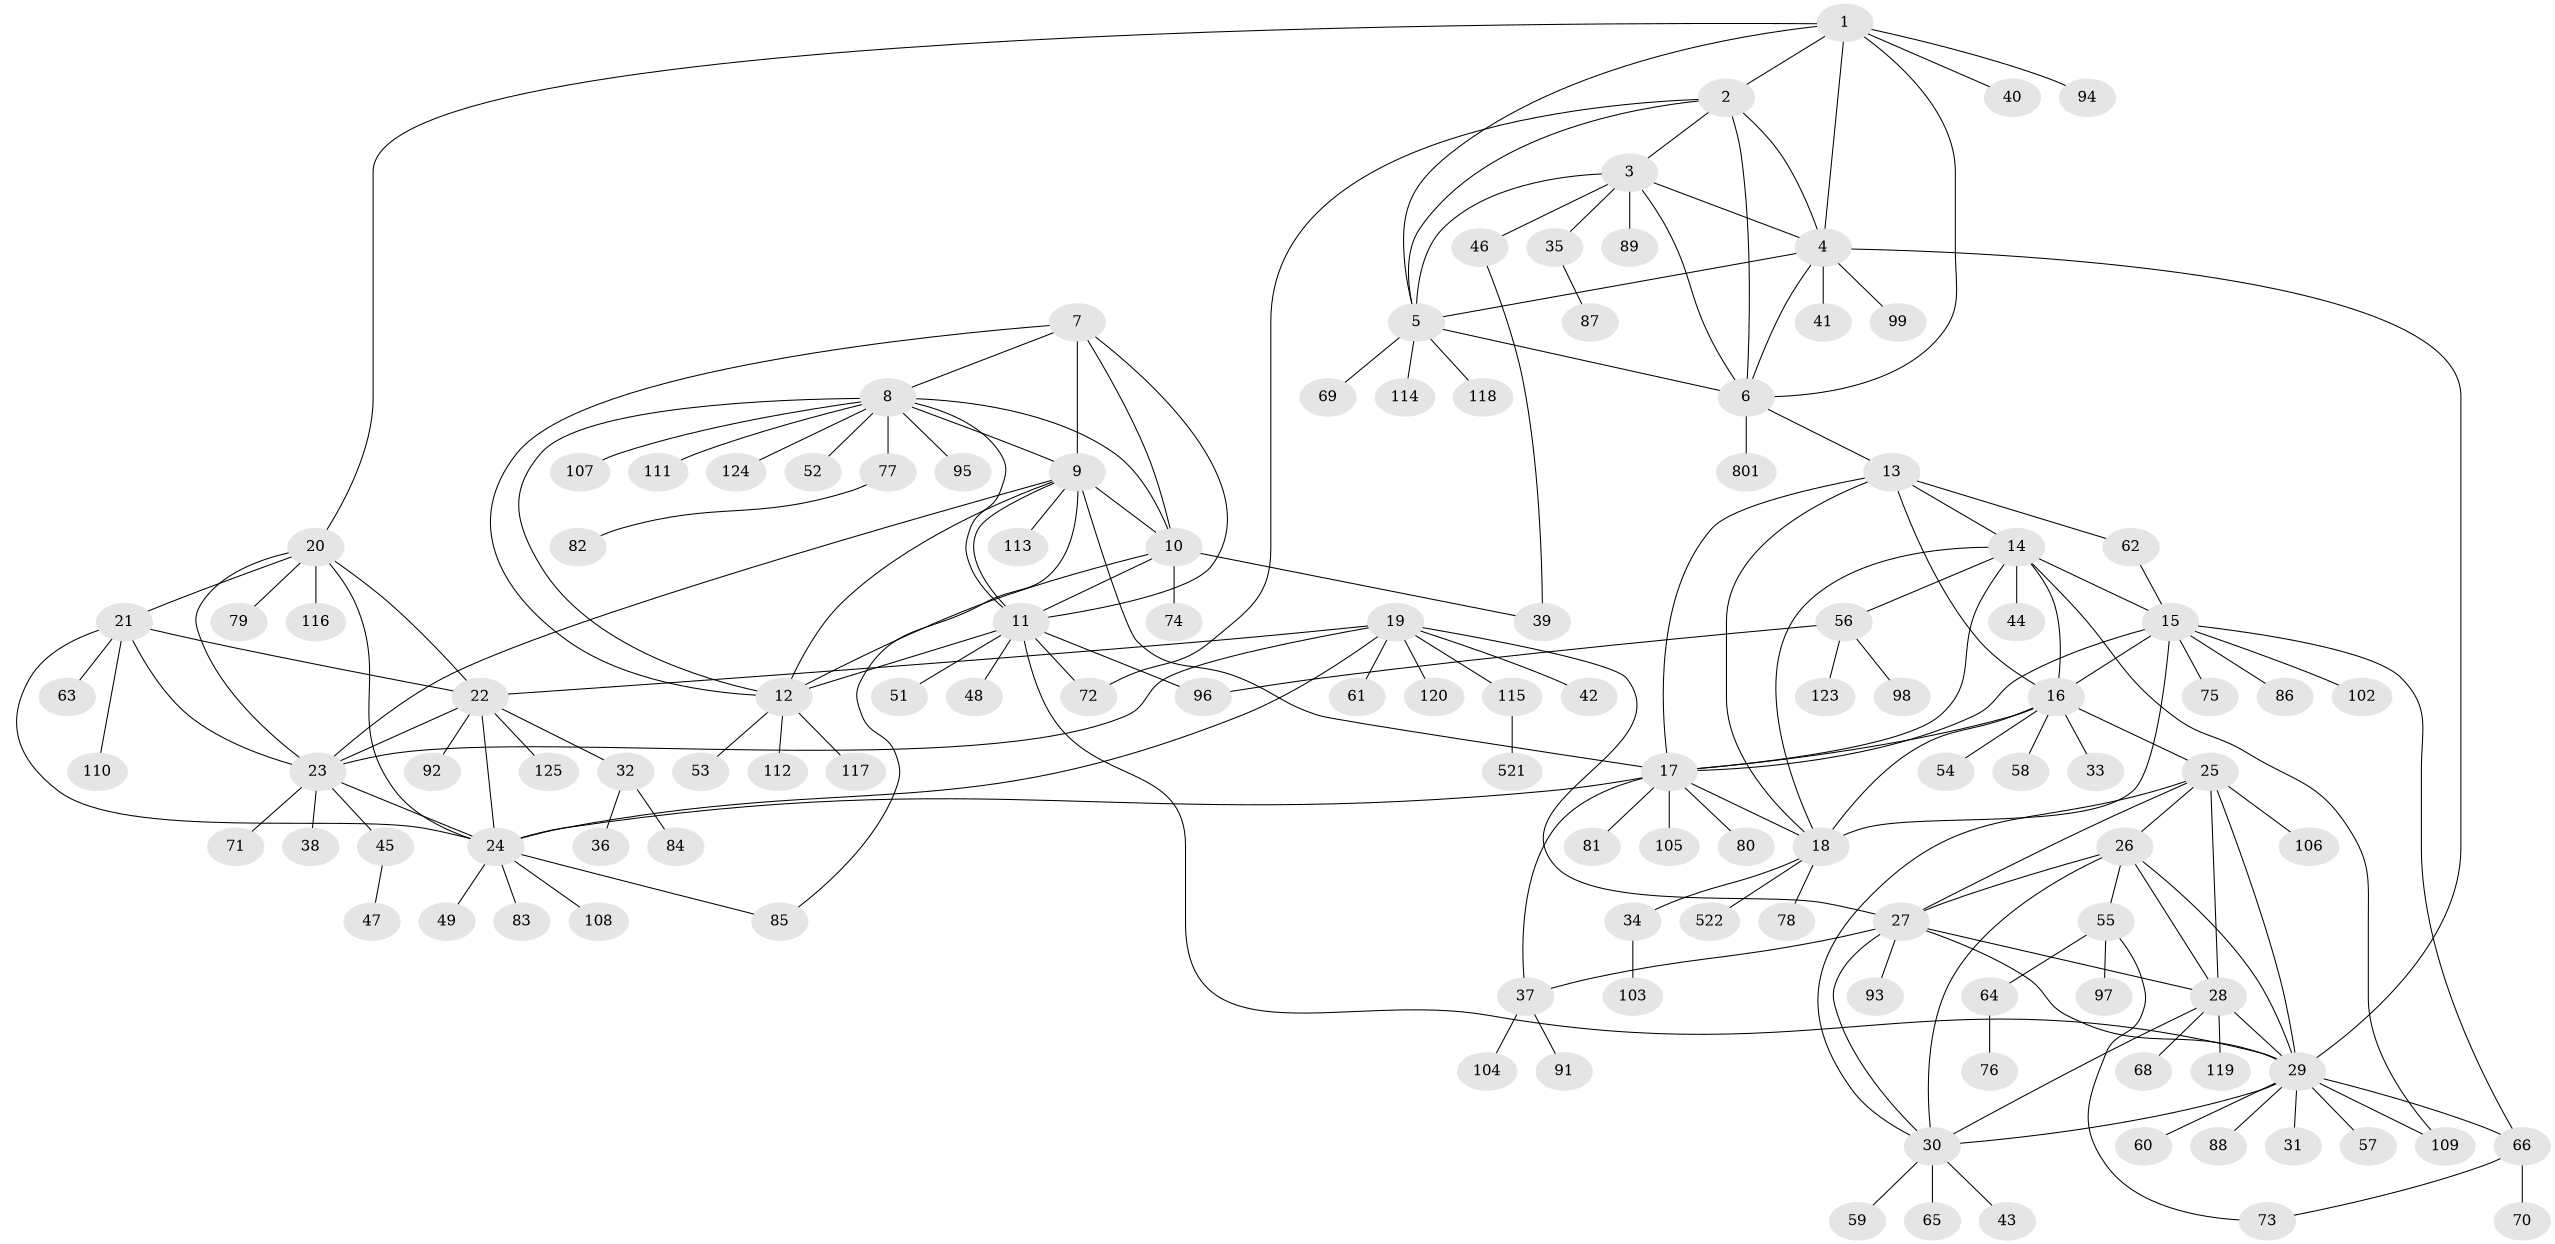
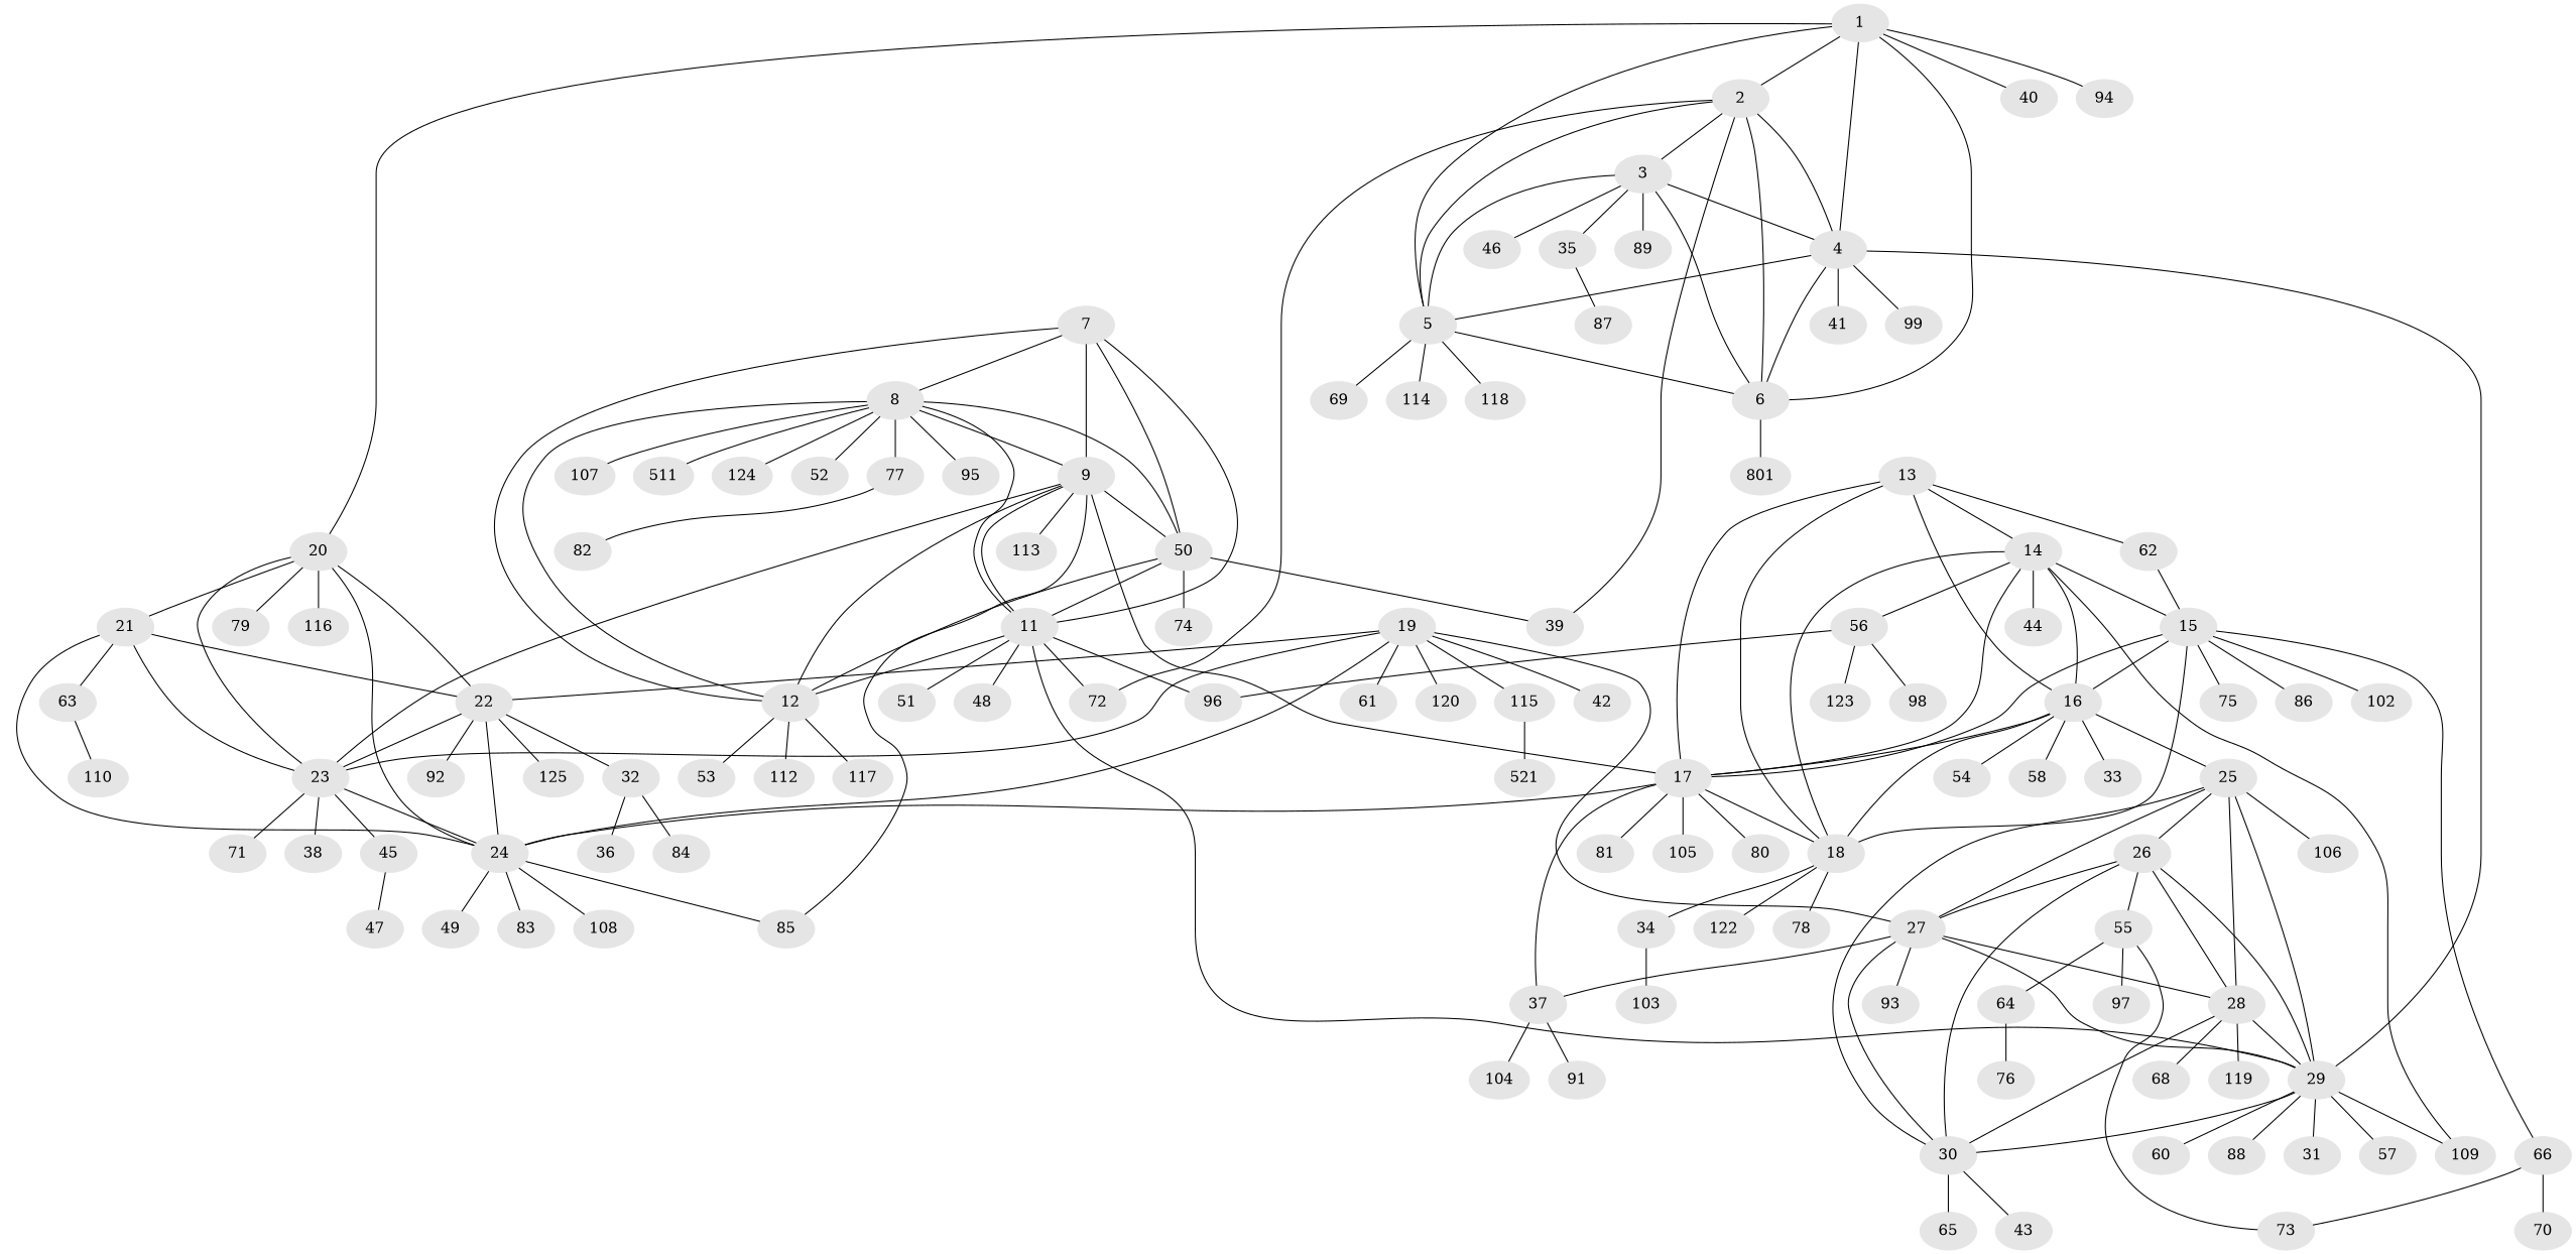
  graph {
    node [color=gray90 style=filled]
    1
    2
    4
    5
    6
    20
    40
    94
    3
    39
    72
    35
    46
    89
    29
    41
    99
    69
    114
    118
    13
    n22 [label=801]
    23
    24
    21
    22
    79
    116
    11
    12
    48
    51
    96
    87
    109
    66
    30
    31
    57
    60
    88
    17
    14
    16
    18
    62
    7
    8
    9
-   10
+   10 [label=50]
    52
    77
    95
    107
-   111
+   111 [label=511]
    124
    85
    113
    74
    53
    112
    117
    82
    37
    80
    81
    105
    38
    45
    71
    15
    44
    56
    75
    86
    102
    25
    33
    54
    58
    34
    78
-   122 [label=522]
+   122
    98
    123
    73
    70
    27
    26
    28
    106
    49
    83
    108
    91
    104
    103
    19
    42
    61
    115
    120
    63
    110
    32
    92
    125
    93
    n109 [label=521]
    36
    84
    47
    55
    68
    119
    43
-   59
    65
    64
    97
    76
    1 -- 2
    1 -- 4
    1 -- 5
    1 -- 6
    1 -- 20
    1 -- 40
    1 -- 94
    2 -- 4
    2 -- 5
    2 -- 6
    2 -- 3
-   46 -- 39
+   2 -- 39
    2 -- 72
    4 -- 5
    4 -- 6
    4 -- 29
    4 -- 41
    4 -- 99
    5 -- 6
    5 -- 69
    5 -- 114
    5 -- 118
-   6 -- 13
    6 -- n22
    20 -- 23
    20 -- 24
    20 -- 21
    20 -- 22
    20 -- 79
    20 -- 116
    3 -- 4
    3 -- 5
    3 -- 6
    3 -- 35
    3 -- 46
    3 -- 89
    35 -- 87
    29 -- 109
-   29 -- 66
    29 -- 30
    29 -- 31
    29 -- 57
    29 -- 60
    29 -- 88
    13 -- 17
    13 -- 14
    13 -- 16
    13 -- 18
    13 -- 62
    23 -- 24
    23 -- 38
    23 -- 45
    23 -- 71
    24 -- 85
    24 -- 49
    24 -- 83
    24 -- 108
    21 -- 23
    21 -- 24
    21 -- 22
    21 -- 63
-   21 -- 110
+   63 -- 110
    22 -- 23
    22 -- 24
    22 -- 32
    22 -- 92
    22 -- 125
    11 -- 72
    11 -- 29
    11 -- 12
    11 -- 48
    11 -- 51
    11 -- 96
    12 -- 53
    12 -- 112
    12 -- 117
    66 -- 73
    66 -- 70
    30 -- 43
-   30 -- 59
    30 -- 65
    17 -- 24
    17 -- 18
    17 -- 37
    17 -- 80
    17 -- 81
    17 -- 105
    14 -- 109
    14 -- 17
    14 -- 16
    14 -- 18
    14 -- 15
    14 -- 44
    14 -- 56
    16 -- 17
    16 -- 18
    16 -- 25
    16 -- 33
    16 -- 54
    16 -- 58
    18 -- 34
    18 -- 78
    18 -- 122
    62 -- 15
    7 -- 11
    7 -- 12
    7 -- 8
    7 -- 9
    7 -- 10
    8 -- 11
    8 -- 12
    8 -- 9
    8 -- 10
    8 -- 52
    8 -- 77
    8 -- 95
    8 -- 107
    8 -- 111
    8 -- 124
    9 -- 23
    9 -- 11
    9 -- 12
    9 -- 17
    9 -- 10
    9 -- 85
    9 -- 113
    10 -- 39
    10 -- 11
    10 -- 12
    10 -- 74
    77 -- 82
    37 -- 91
    37 -- 104
    45 -- 47
    15 -- 66
    15 -- 17
    15 -- 16
    15 -- 18
    15 -- 75
    15 -- 86
    15 -- 102
    56 -- 96
    56 -- 98
    56 -- 123
    25 -- 29
    25 -- 30
    25 -- 27
    25 -- 26
    25 -- 28
    25 -- 106
    34 -- 103
    27 -- 29
    27 -- 30
    27 -- 37
    27 -- 28
    27 -- 93
    26 -- 29
    26 -- 30
    26 -- 27
    26 -- 28
    26 -- 55
    28 -- 29
    28 -- 30
    28 -- 68
    28 -- 119
    19 -- 23
    19 -- 24
    19 -- 22
    19 -- 27
    19 -- 42
    19 -- 61
    19 -- 115
    19 -- 120
    115 -- n109
    32 -- 36
    32 -- 84
    55 -- 73
    55 -- 64
    55 -- 97
    64 -- 76
  }
